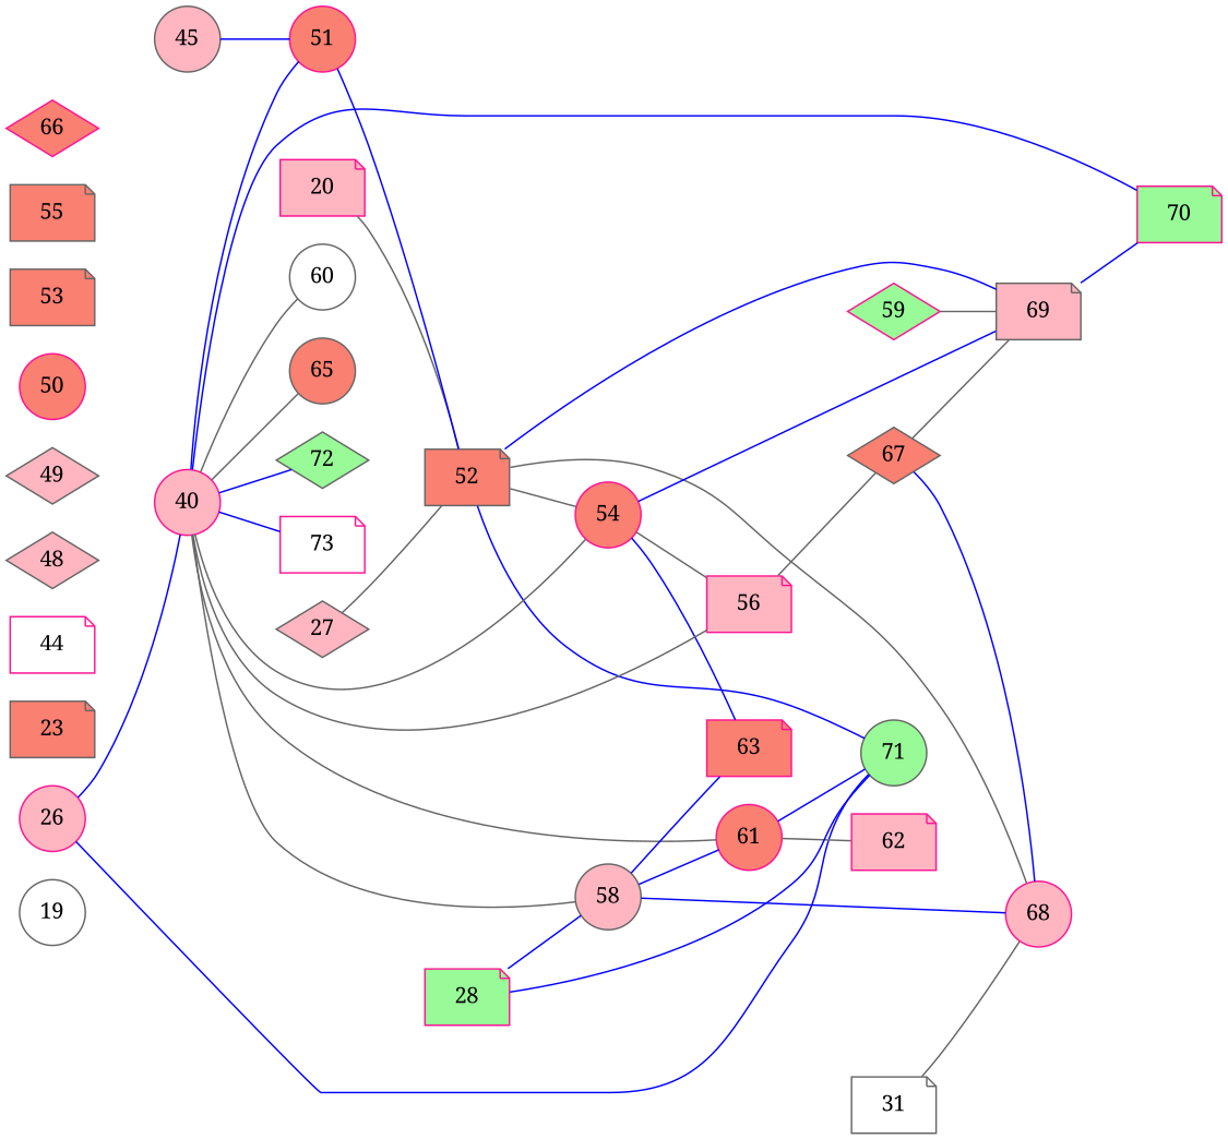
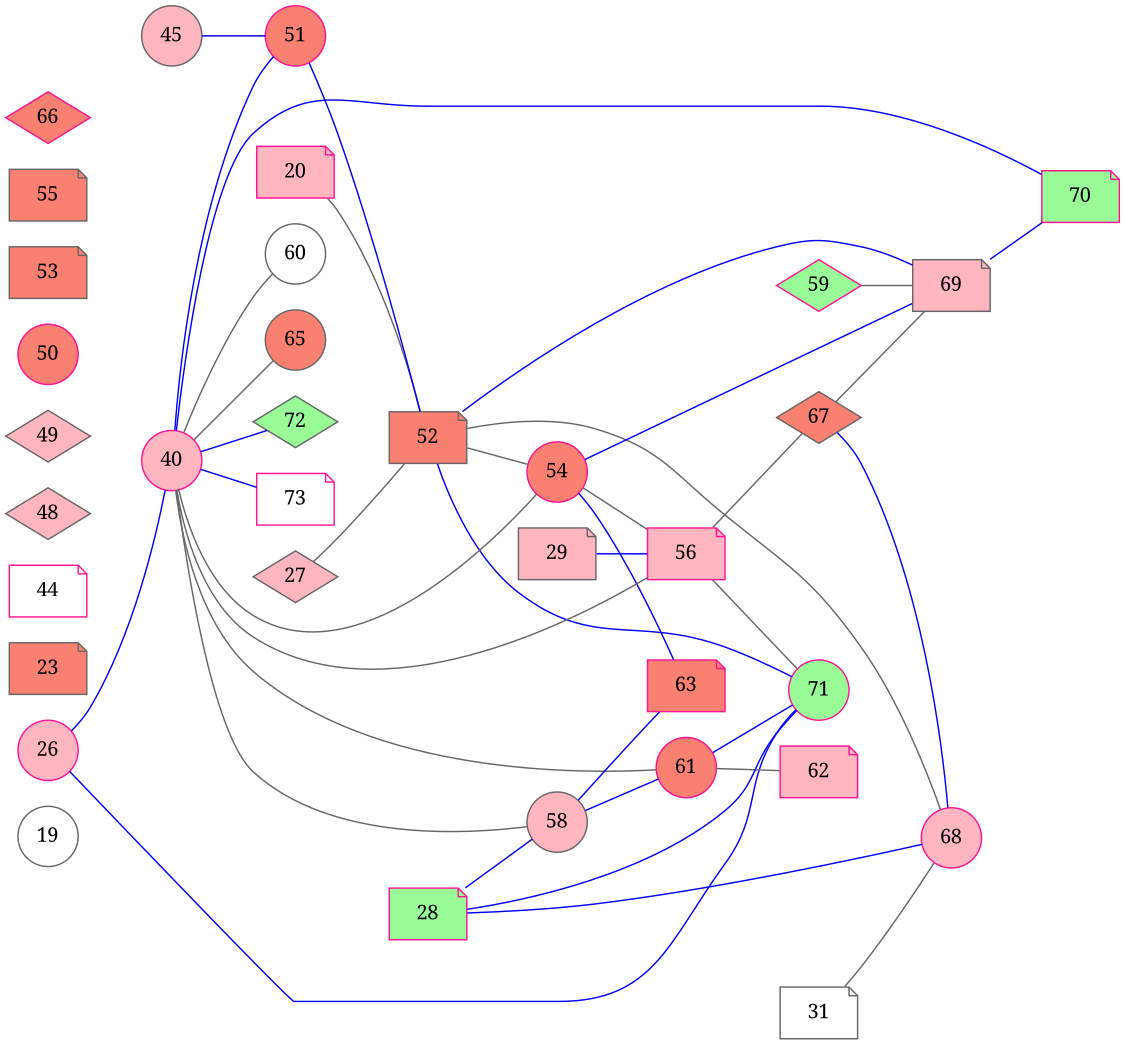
  graph {
    fontname="Noto Serif"
    rankdir=LR
    node [color=gray40 fillcolor=lightpink fontname="Noto Serif" shape=note style=filled]
    edge [color=blue fontname="Noto Serif"]
    19 [fillcolor=white shape=circle]
    52 [fillcolor=salmon super="+8+9+30"]
    69 [super="+15+4+22+34"]
-   71 [fillcolor=palegreen shape=circle super="+64"]
+   71 [color=deeppink fillcolor=palegreen shape=circle super="+64"]
    68 [color=deeppink shape=circle super="+10+38"]
    54 [color=deeppink fillcolor=salmon shape=circle super="+5"]
    20 [color=deeppink]
    23 [fillcolor=salmon]
    51 [color=deeppink fillcolor=salmon shape=circle]
    70 [color=deeppink fillcolor=palegreen super="+37+11+36+57"]
    26 [color=deeppink shape=circle super="+1"]
    40 [color=deeppink shape=circle super="+6+13+32"]
    58 [shape=circle super="+16"]
    56 [color=deeppink super="+7+42+46"]
    60 [fillcolor=white shape=circle]
    61 [color=deeppink fillcolor=salmon shape=circle]
    65 [fillcolor=salmon shape=circle]
    72 [fillcolor=palegreen shape=diamond]
    73 [color=deeppink fillcolor=white]
    27 [shape=diamond]
    63 [color=deeppink fillcolor=salmon super="+41"]
    28 [color=deeppink fillcolor=palegreen]
    67 [fillcolor=salmon shape=diamond super="+14+47+25"]
+   29
    31 [fillcolor=white]
    62 [color=deeppink]
    44 [color=deeppink fillcolor=white]
    45 [shape=circle super="+33"]
    48 [shape=diamond]
    49 [shape=diamond]
    50 [color=deeppink fillcolor=salmon shape=circle super="+3"]
    53 [fillcolor=salmon]
    55 [fillcolor=salmon]
    59 [color=deeppink fillcolor=palegreen shape=diamond super="+39"]
    66 [color=deeppink fillcolor=salmon shape=diamond super="+35"]
    52 -- 69
    52 -- 71
    52 -- 68 [color=gray40]
    52 -- 54 [color=gray40 weight=3]
    69 -- 70
    54 -- 69
    54 -- 56 [color=gray40]
    54 -- 63
    20 -- 52 [color=gray40]
    51 -- 52 [weight=2]
    26 -- 71
    26 -- 40
    40 -- 54 [color=gray40]
    40 -- 51 [weight=4]
    40 -- 70
    40 -- 58 [color=gray40 weight=2]
    40 -- 56 [color=gray40 weight=2]
    40 -- 60 [color=gray40]
    40 -- 61 [color=gray40]
    40 -- 65 [color=gray40]
    40 -- 72
    40 -- 73
-   58 -- 68 [weight=2]
+   28 -- 68 [weight=2]
    58 -- 61
    58 -- 63
+   56 -- 71 [color=gray40]
    56 -- 67 [color=gray40]
    61 -- 71 [weight=2]
    61 -- 62 [color=gray40]
    27 -- 52 [color=gray40]
    28 -- 71
    28 -- 58
    67 -- 69 [color=gray40]
    67 -- 68
+   29 -- 56
    31 -- 68 [color=gray40]
    45 -- 51
    59 -- 69 [color=gray40]
  }
